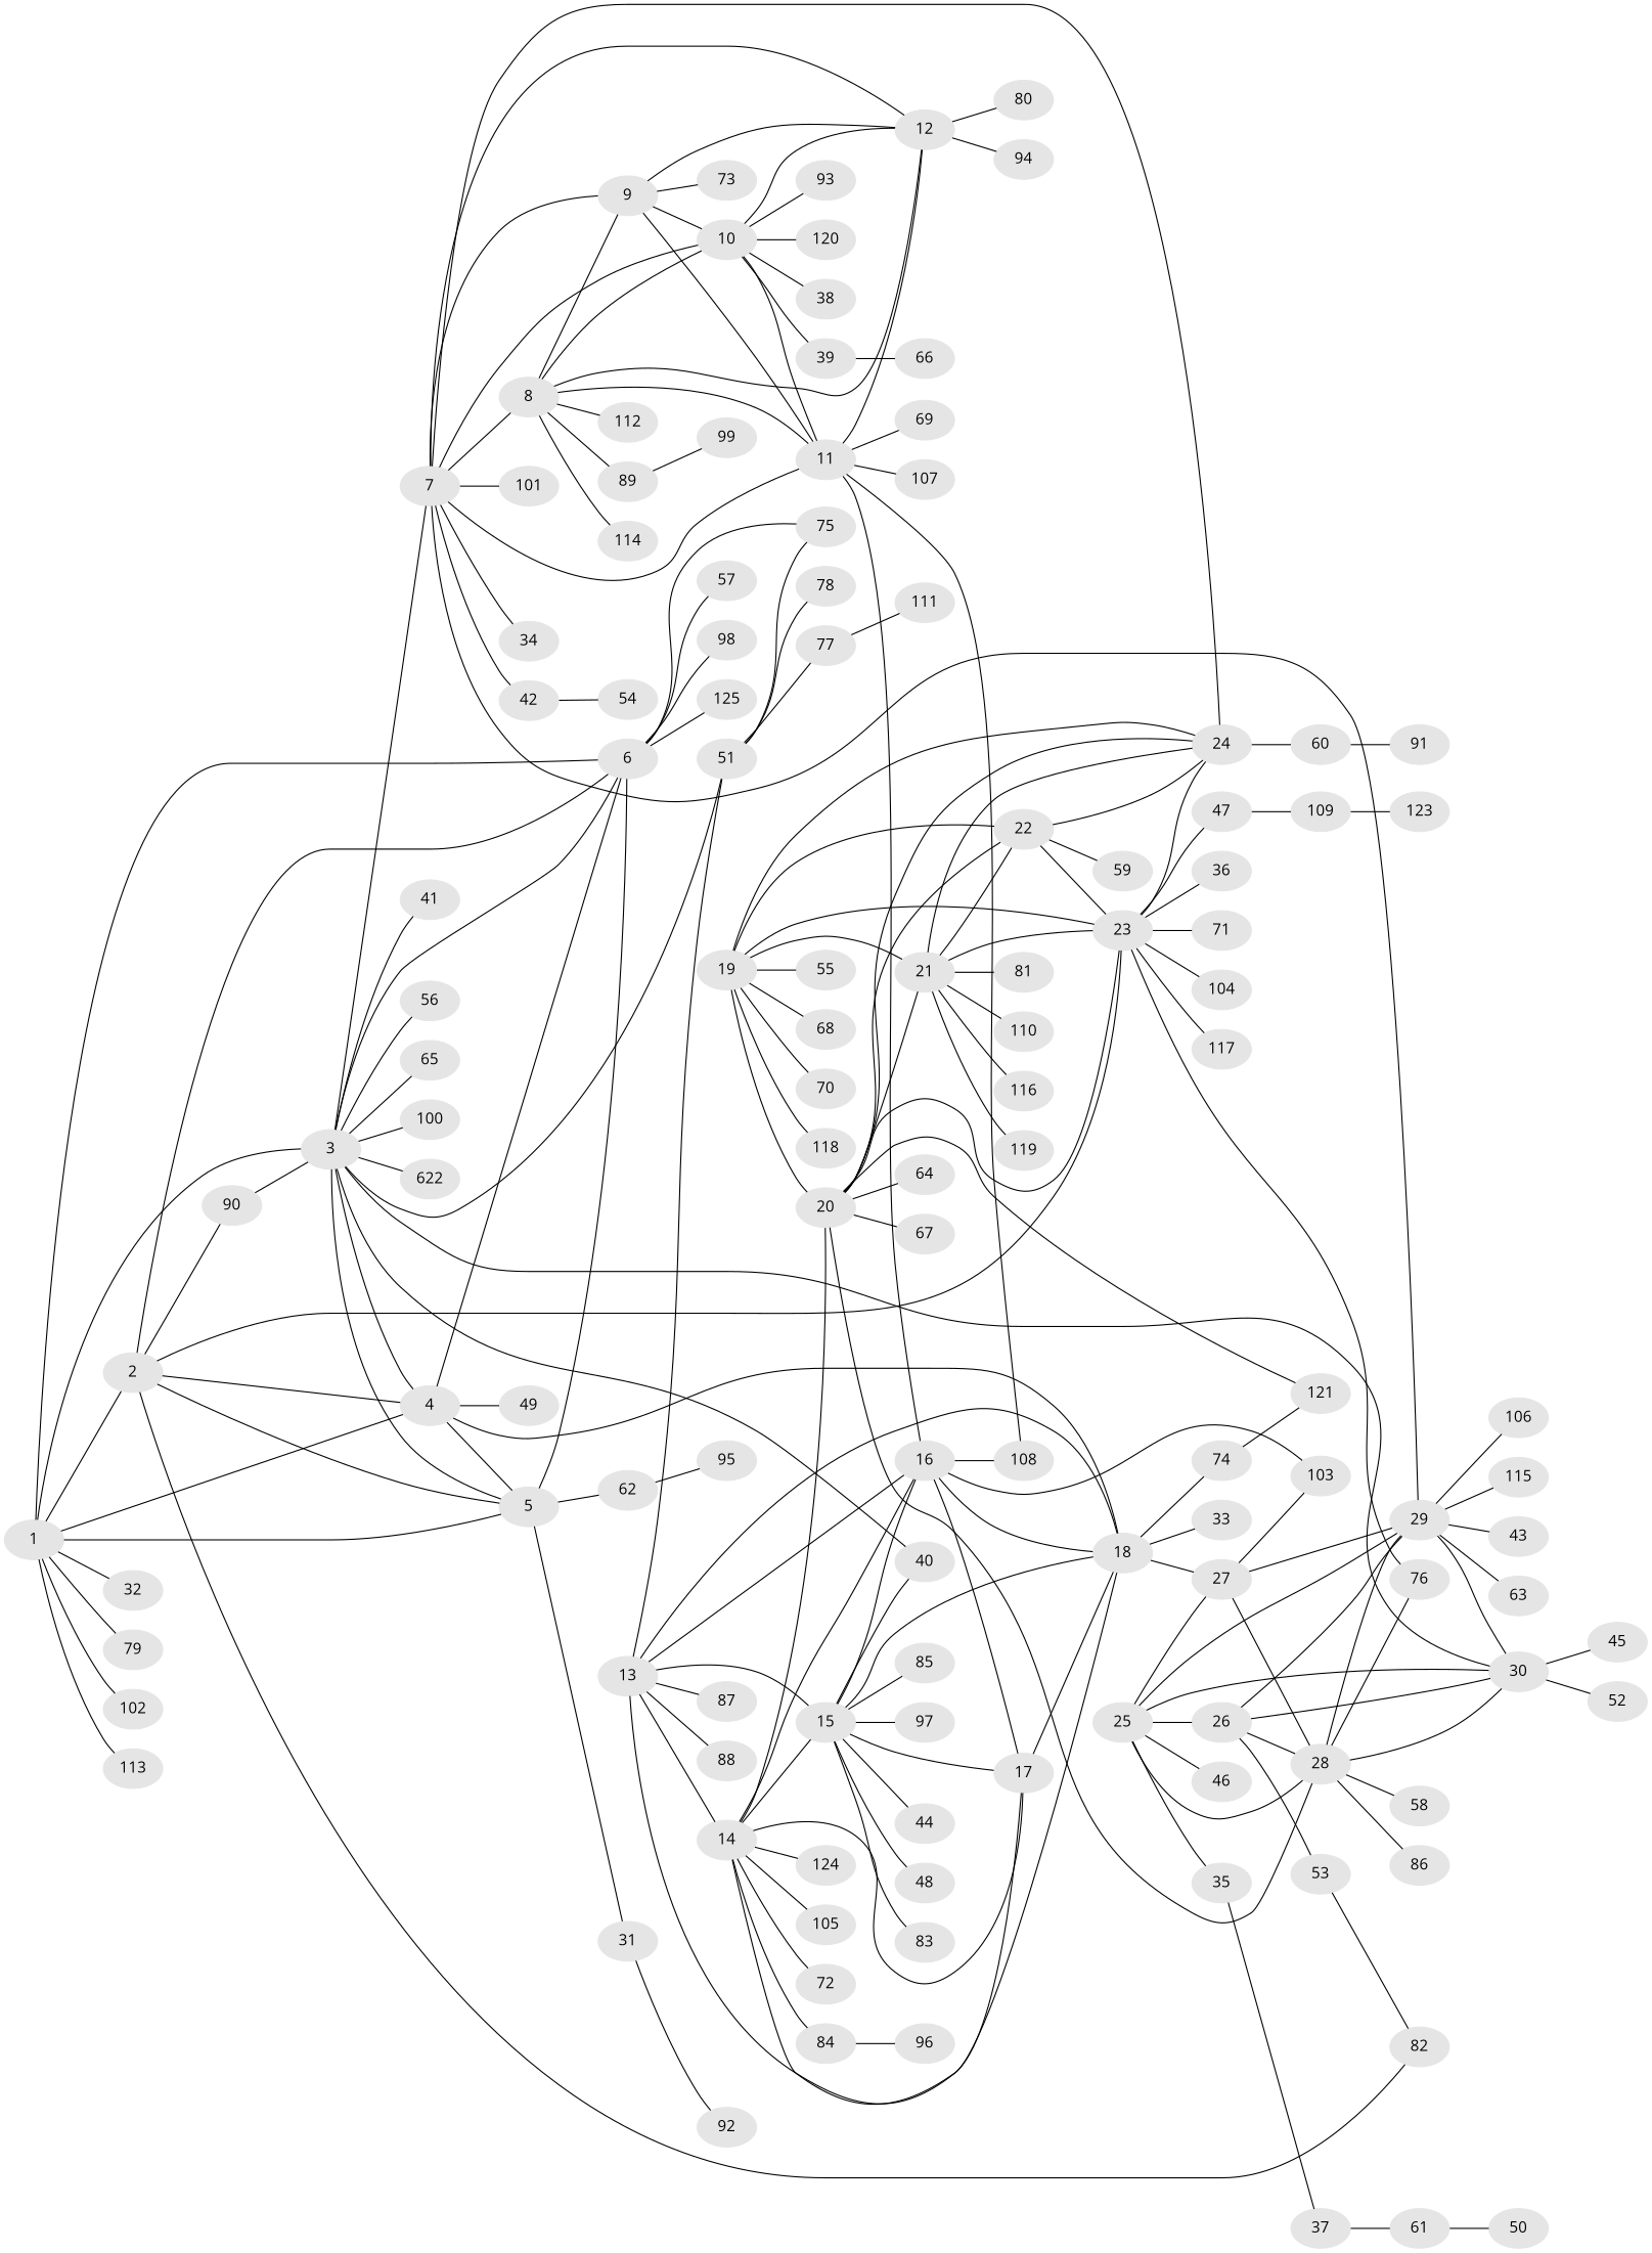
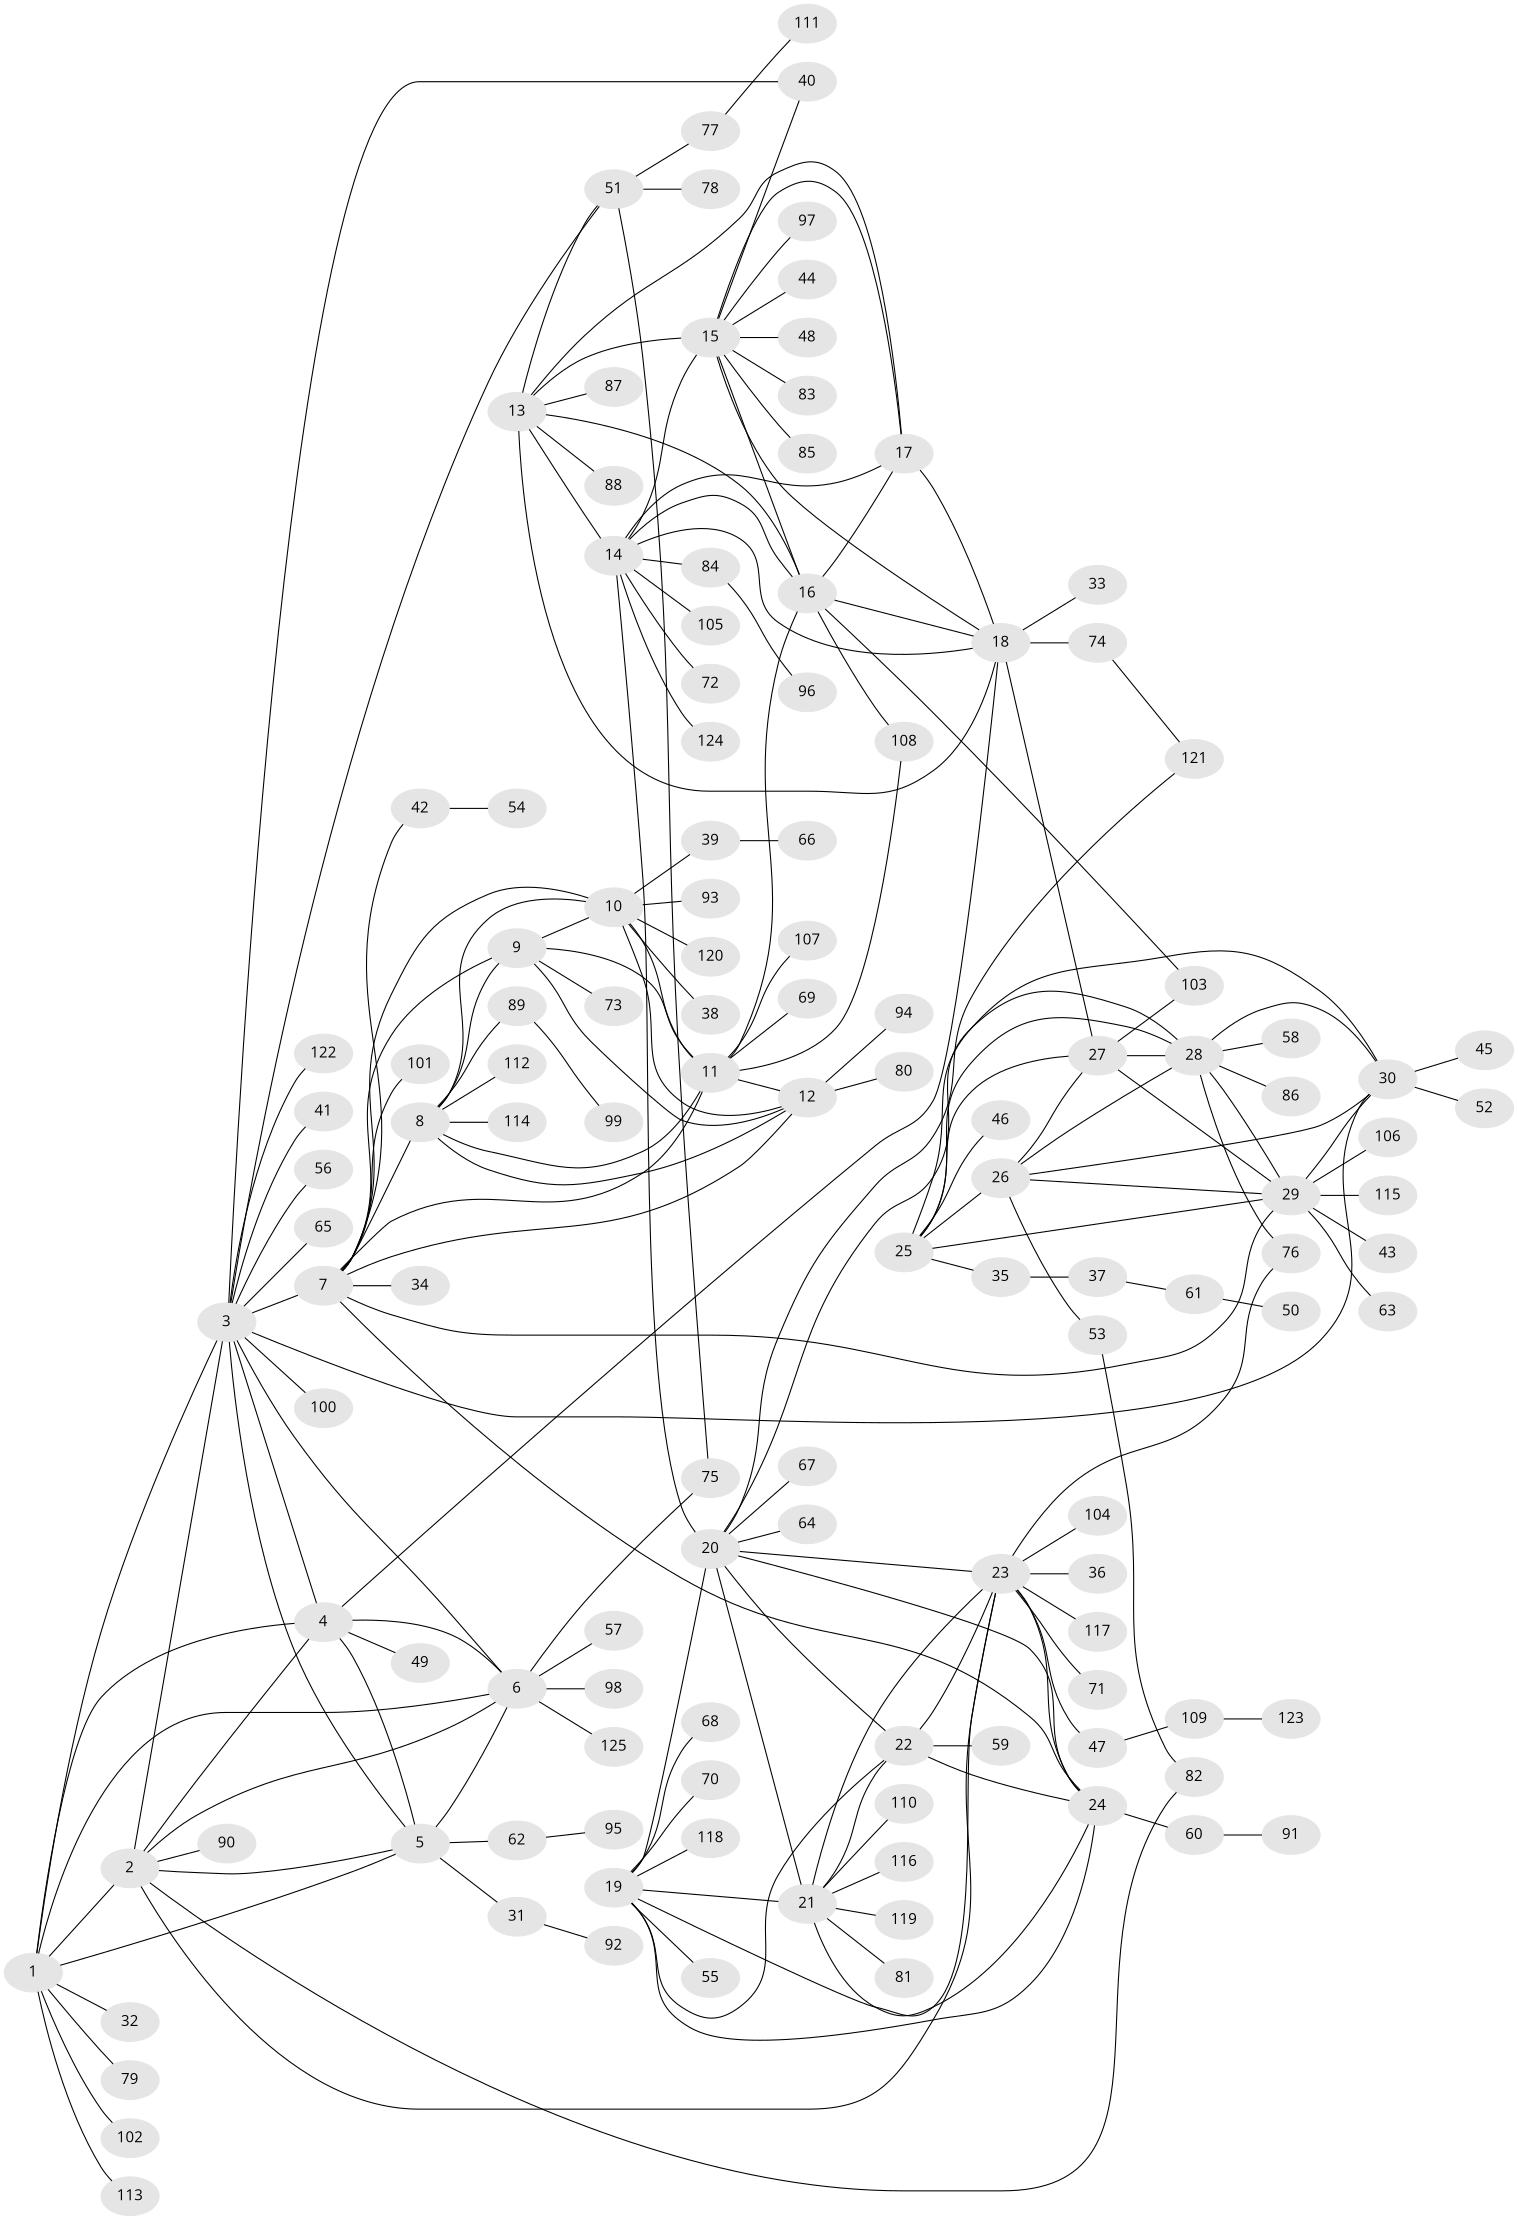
  graph {
    fontname="Open Sans"
    rankdir=LR
    node [color=gray90 fontname="Open Sans" style=filled]
    edge [fontname="Open Sans"]
    1
    2
    3
    4
    5
    6
    32
    79
    102
    113
    23
    82
    90
    7
    30
    40
    41
    51
    56
    65
    100
-   122 [label=622]
+   122
    18
    49
    31
    62
    57
    75
    98
    125
    24
    36
    47
    71
    76
    104
    117
    8
    9
    10
    11
    12
    29
    34
    42
    101
    45
    52
    77
    78
    27
    33
    74
    92
    95
    89
    112
    114
    73
    38
    39
    93
    120
    16
    69
    107
    108
    80
    94
    60
    43
    63
    106
    115
    54
    99
    66
    17
    103
    13
    14
    15
    87
    88
    20
    72
    84
    105
    124
    44
    48
    83
    85
    97
    21
    22
    28
    64
    67
    121
    96
    19
    55
    68
    70
    118
    81
    110
    116
    119
    59
    58
    86
    109
    91
    25
    26
    35
    46
    53
    37
    61
    50
    123
    111
    1 -- 2
    1 -- 3
    1 -- 4
    1 -- 5
    1 -- 6
    1 -- 32
    1 -- 79
    1 -- 102
    1 -- 113
-   90 -- 3
+   2 -- 3
    2 -- 4
    2 -- 5
    2 -- 6
    2 -- 23
    2 -- 82
    2 -- 90
    3 -- 4
    3 -- 5
    3 -- 6
    3 -- 7
    3 -- 30
    3 -- 40
    3 -- 41
    3 -- 51
    3 -- 56
    3 -- 65
    3 -- 100
    3 -- 122
    4 -- 5
    4 -- 6
    4 -- 18
    4 -- 49
    5 -- 6
    5 -- 31
    5 -- 62
    6 -- 57
    6 -- 75
    6 -- 98
    6 -- 125
    23 -- 24
    23 -- 36
    23 -- 47
    23 -- 71
    23 -- 76
    23 -- 104
    23 -- 117
    7 -- 24
    7 -- 8
    7 -- 9
    7 -- 10
    7 -- 11
    7 -- 12
    7 -- 29
    7 -- 34
    7 -- 42
    7 -- 101
    30 -- 45
    30 -- 52
    51 -- 75
    51 -- 77
    51 -- 78
    18 -- 27
    18 -- 33
    18 -- 74
    31 -- 92
    62 -- 95
    24 -- 60
    47 -- 109
    8 -- 9
    8 -- 10
    8 -- 11
    8 -- 12
    8 -- 89
    8 -- 112
    8 -- 114
    9 -- 10
    9 -- 11
    9 -- 12
    9 -- 73
    10 -- 11
    10 -- 12
    10 -- 38
    10 -- 39
    10 -- 93
    10 -- 120
    11 -- 12
    11 -- 16
    11 -- 69
    11 -- 107
    11 -- 108
    12 -- 80
    12 -- 94
    29 -- 30
    29 -- 43
    29 -- 63
    29 -- 106
    29 -- 115
    42 -- 54
    77 -- 111
    27 -- 29
    27 -- 103
    27 -- 28
    74 -- 121
    89 -- 99
    39 -- 66
    16 -- 18
    16 -- 108
    16 -- 17
    16 -- 103
    60 -- 91
    17 -- 18
    13 -- 51
    13 -- 18
    13 -- 16
    13 -- 17
    13 -- 14
    13 -- 15
    13 -- 87
    13 -- 88
    14 -- 18
    14 -- 16
    14 -- 17
    14 -- 15
    14 -- 20
    14 -- 72
    14 -- 84
    14 -- 105
    14 -- 124
    15 -- 40
    15 -- 18
    15 -- 16
    15 -- 17
    15 -- 44
    15 -- 48
    15 -- 83
    15 -- 85
    15 -- 97
    20 -- 23
    20 -- 24
    20 -- 21
    20 -- 22
    20 -- 28
    20 -- 64
    20 -- 67
    20 -- 121
    84 -- 96
    21 -- 23
    21 -- 24
    21 -- 22
    21 -- 81
    21 -- 110
    21 -- 116
    21 -- 119
    22 -- 23
    22 -- 24
    22 -- 59
    28 -- 30
    28 -- 76
    28 -- 29
    28 -- 58
    28 -- 86
    19 -- 23
    19 -- 24
    19 -- 20
    19 -- 21
    19 -- 22
    19 -- 55
    19 -- 68
    19 -- 70
    19 -- 118
    109 -- 123
    25 -- 30
    25 -- 29
    25 -- 27
    25 -- 28
    25 -- 26
    25 -- 35
    25 -- 46
    26 -- 30
    26 -- 29
+   26 -- 27
    26 -- 28
    26 -- 53
    35 -- 37
    53 -- 82
    37 -- 61
    61 -- 50
  }
